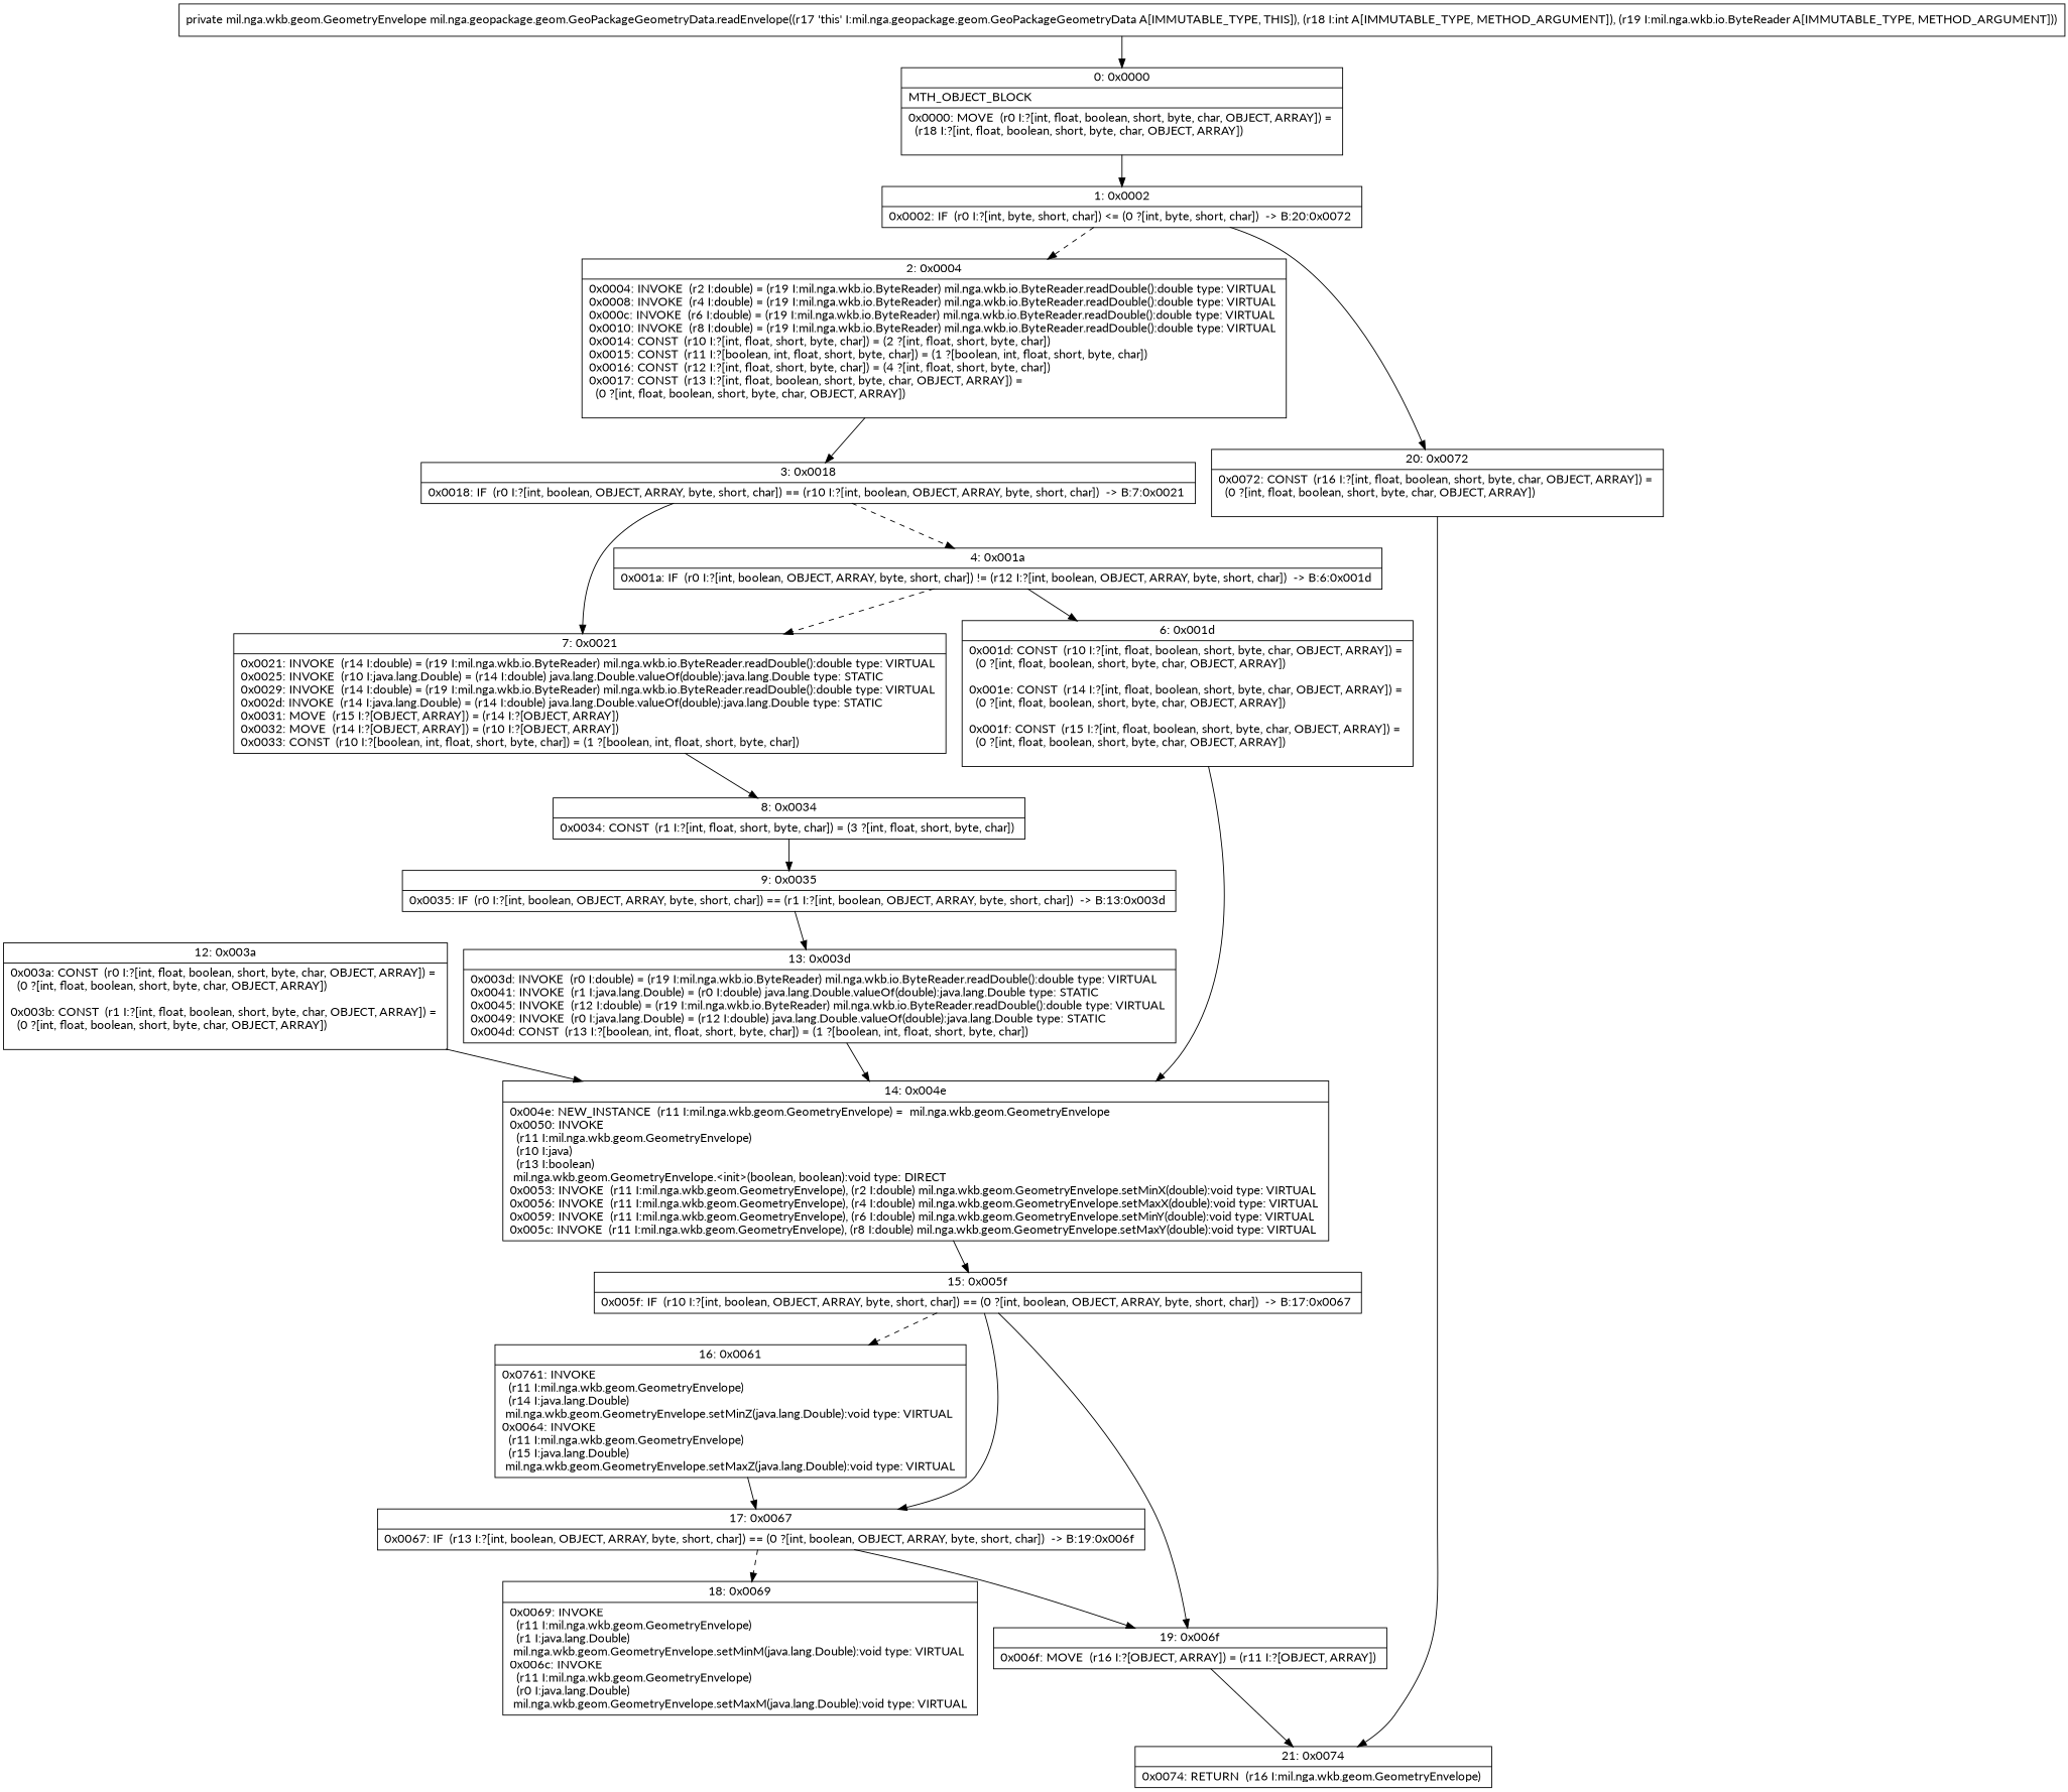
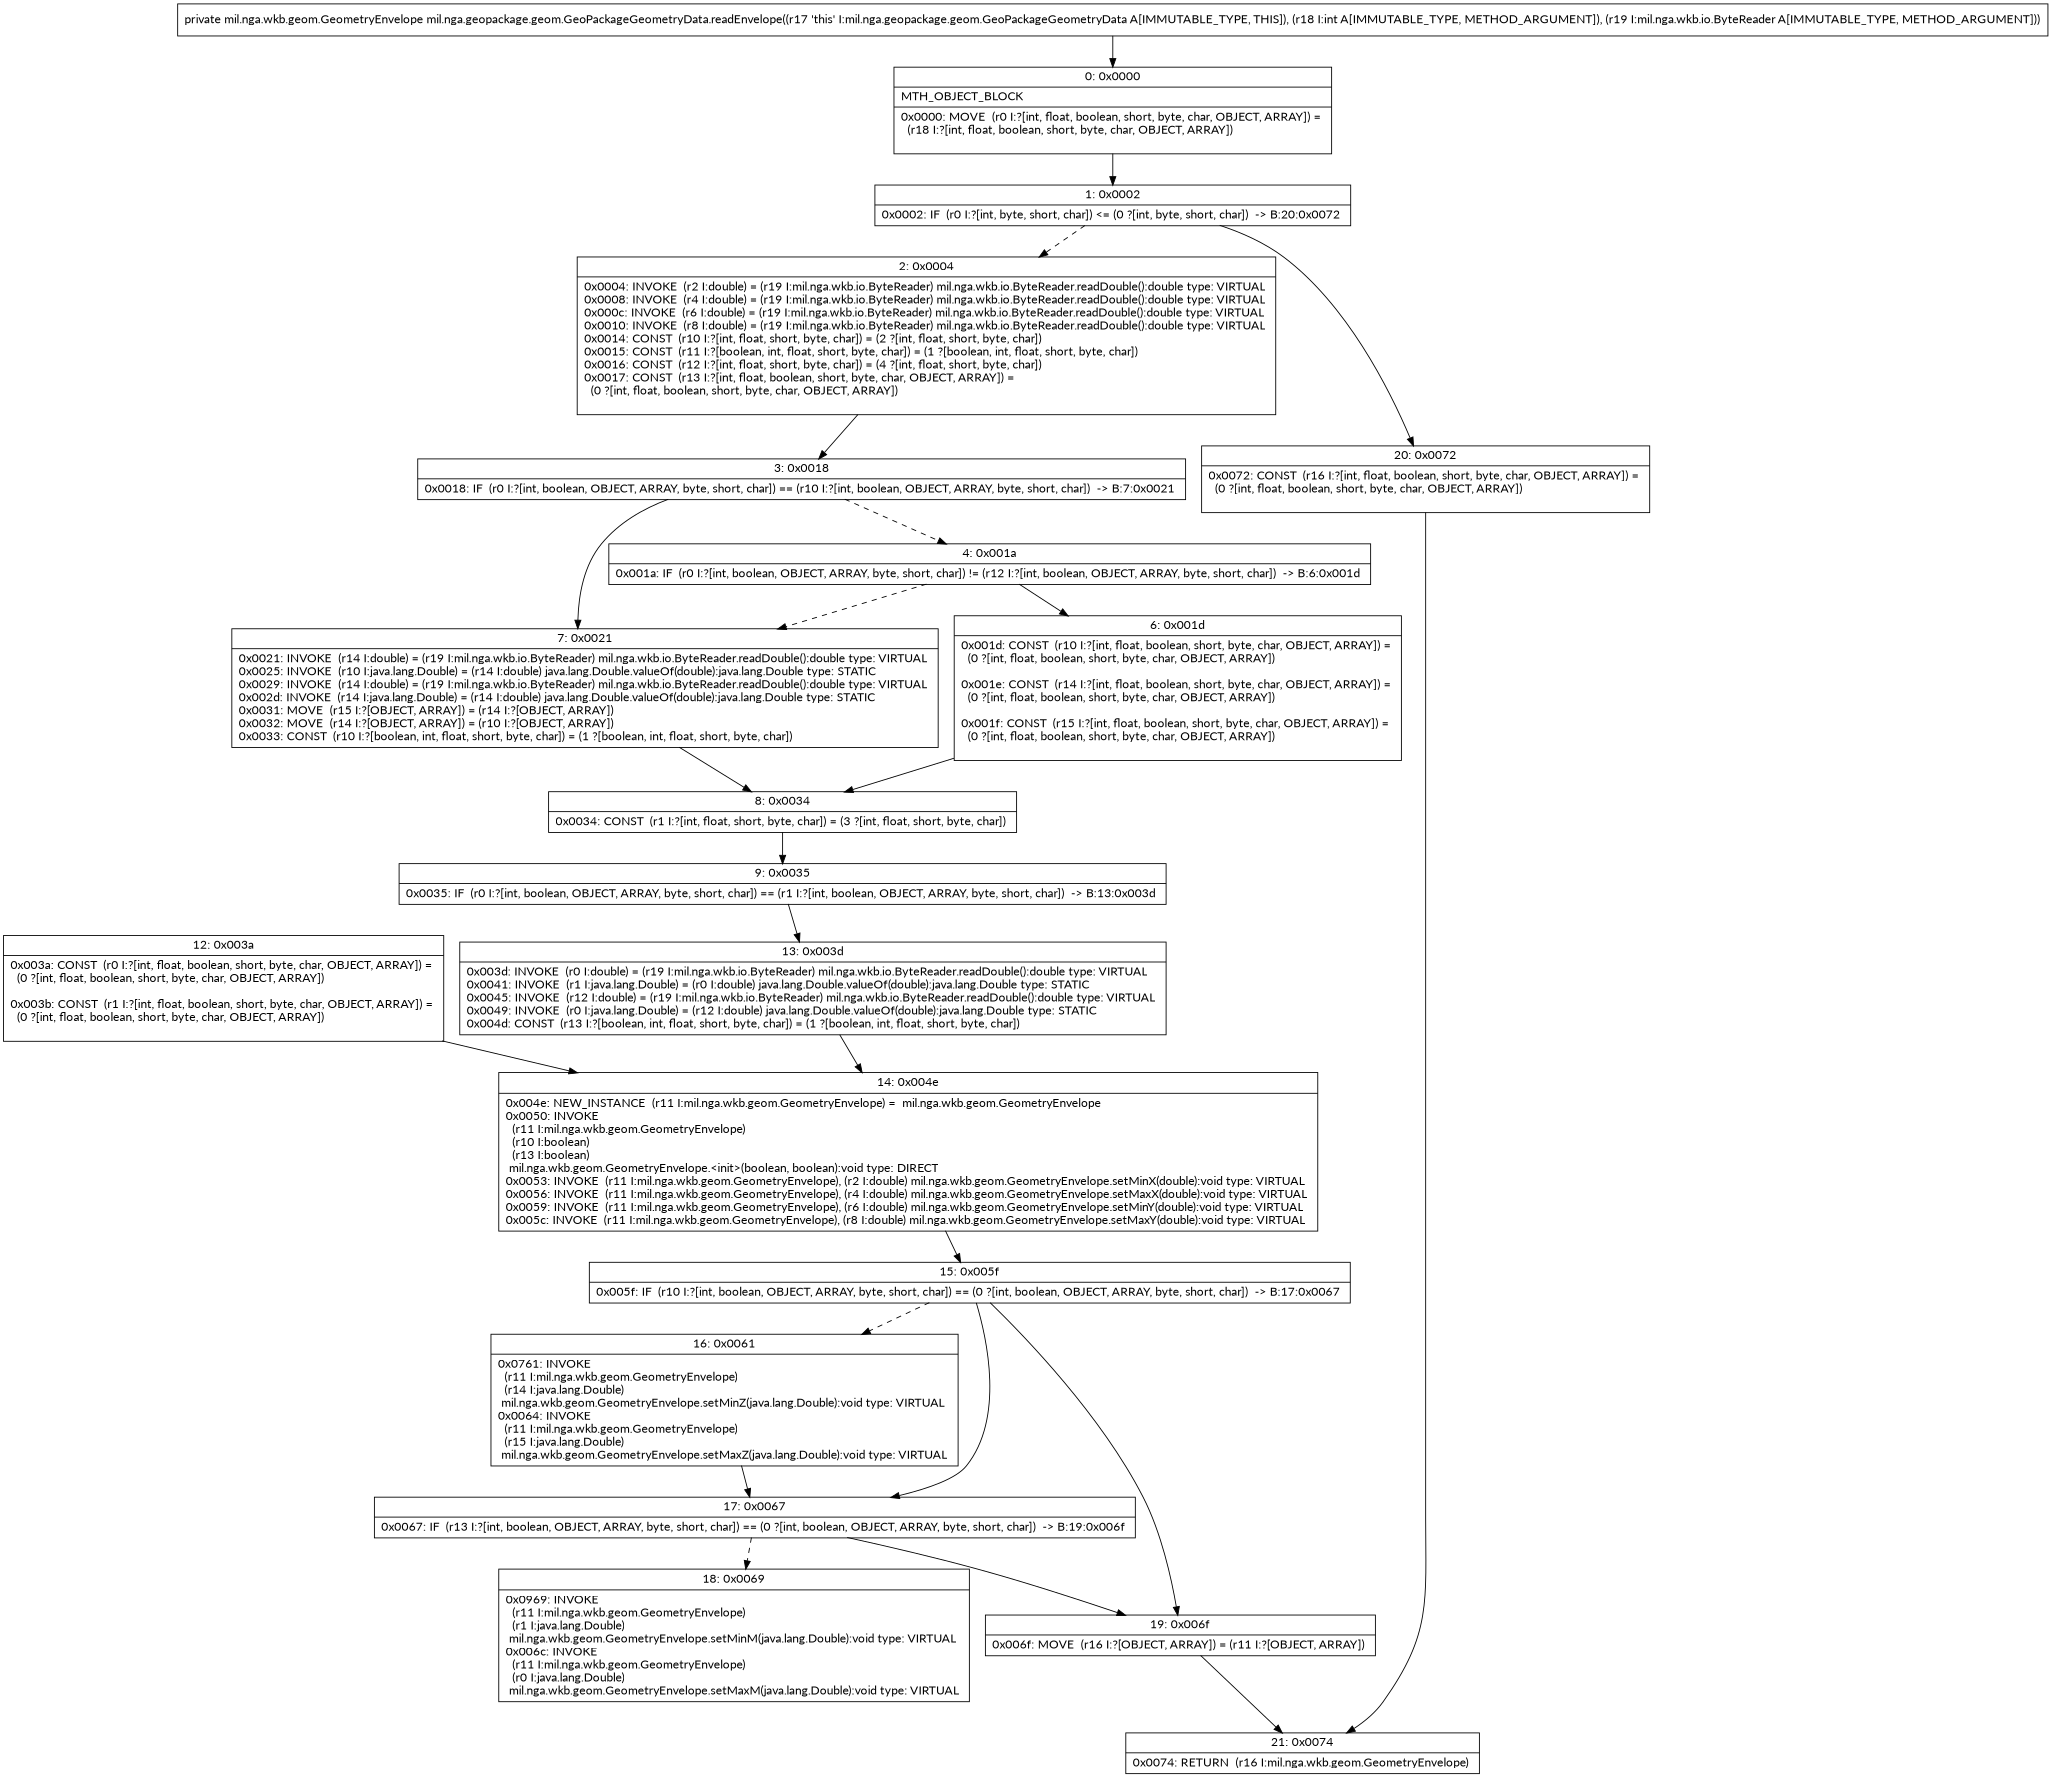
  digraph {
    fontname=Lato
    node [fontname=Lato shape=record]
    edge [fontname=Lato]
    n1 [label="{0\:\ 0x0000|MTH_OBJECT_BLOCK\l|0x0000: MOVE  (r0 I:?[int, float, boolean, short, byte, char, OBJECT, ARRAY]) = \l  (r18 I:?[int, float, boolean, short, byte, char, OBJECT, ARRAY])\l \l}"]
    n2 [label="{1\:\ 0x0002|0x0002: IF  (r0 I:?[int, byte, short, char]) \<= (0 ?[int, byte, short, char])  \-\> B:20:0x0072 \l}"]
    n3 [label="{2\:\ 0x0004|0x0004: INVOKE  (r2 I:double) = (r19 I:mil.nga.wkb.io.ByteReader) mil.nga.wkb.io.ByteReader.readDouble():double type: VIRTUAL \l0x0008: INVOKE  (r4 I:double) = (r19 I:mil.nga.wkb.io.ByteReader) mil.nga.wkb.io.ByteReader.readDouble():double type: VIRTUAL \l0x000c: INVOKE  (r6 I:double) = (r19 I:mil.nga.wkb.io.ByteReader) mil.nga.wkb.io.ByteReader.readDouble():double type: VIRTUAL \l0x0010: INVOKE  (r8 I:double) = (r19 I:mil.nga.wkb.io.ByteReader) mil.nga.wkb.io.ByteReader.readDouble():double type: VIRTUAL \l0x0014: CONST  (r10 I:?[int, float, short, byte, char]) = (2 ?[int, float, short, byte, char]) \l0x0015: CONST  (r11 I:?[boolean, int, float, short, byte, char]) = (1 ?[boolean, int, float, short, byte, char]) \l0x0016: CONST  (r12 I:?[int, float, short, byte, char]) = (4 ?[int, float, short, byte, char]) \l0x0017: CONST  (r13 I:?[int, float, boolean, short, byte, char, OBJECT, ARRAY]) = \l  (0 ?[int, float, boolean, short, byte, char, OBJECT, ARRAY])\l \l}"]
    n4 [label="{20\:\ 0x0072|0x0072: CONST  (r16 I:?[int, float, boolean, short, byte, char, OBJECT, ARRAY]) = \l  (0 ?[int, float, boolean, short, byte, char, OBJECT, ARRAY])\l \l}"]
    n5 [label="{3\:\ 0x0018|0x0018: IF  (r0 I:?[int, boolean, OBJECT, ARRAY, byte, short, char]) == (r10 I:?[int, boolean, OBJECT, ARRAY, byte, short, char])  \-\> B:7:0x0021 \l}"]
    n6 [label="{21\:\ 0x0074|0x0074: RETURN  (r16 I:mil.nga.wkb.geom.GeometryEnvelope) \l}"]
    n7 [label="{4\:\ 0x001a|0x001a: IF  (r0 I:?[int, boolean, OBJECT, ARRAY, byte, short, char]) != (r12 I:?[int, boolean, OBJECT, ARRAY, byte, short, char])  \-\> B:6:0x001d \l}"]
    n8 [label="{7\:\ 0x0021|0x0021: INVOKE  (r14 I:double) = (r19 I:mil.nga.wkb.io.ByteReader) mil.nga.wkb.io.ByteReader.readDouble():double type: VIRTUAL \l0x0025: INVOKE  (r10 I:java.lang.Double) = (r14 I:double) java.lang.Double.valueOf(double):java.lang.Double type: STATIC \l0x0029: INVOKE  (r14 I:double) = (r19 I:mil.nga.wkb.io.ByteReader) mil.nga.wkb.io.ByteReader.readDouble():double type: VIRTUAL \l0x002d: INVOKE  (r14 I:java.lang.Double) = (r14 I:double) java.lang.Double.valueOf(double):java.lang.Double type: STATIC \l0x0031: MOVE  (r15 I:?[OBJECT, ARRAY]) = (r14 I:?[OBJECT, ARRAY]) \l0x0032: MOVE  (r14 I:?[OBJECT, ARRAY]) = (r10 I:?[OBJECT, ARRAY]) \l0x0033: CONST  (r10 I:?[boolean, int, float, short, byte, char]) = (1 ?[boolean, int, float, short, byte, char]) \l}"]
    n9 [label="{6\:\ 0x001d|0x001d: CONST  (r10 I:?[int, float, boolean, short, byte, char, OBJECT, ARRAY]) = \l  (0 ?[int, float, boolean, short, byte, char, OBJECT, ARRAY])\l \l0x001e: CONST  (r14 I:?[int, float, boolean, short, byte, char, OBJECT, ARRAY]) = \l  (0 ?[int, float, boolean, short, byte, char, OBJECT, ARRAY])\l \l0x001f: CONST  (r15 I:?[int, float, boolean, short, byte, char, OBJECT, ARRAY]) = \l  (0 ?[int, float, boolean, short, byte, char, OBJECT, ARRAY])\l \l}"]
    n10 [label="{8\:\ 0x0034|0x0034: CONST  (r1 I:?[int, float, short, byte, char]) = (3 ?[int, float, short, byte, char]) \l}"]
    n11 [label="{9\:\ 0x0035|0x0035: IF  (r0 I:?[int, boolean, OBJECT, ARRAY, byte, short, char]) == (r1 I:?[int, boolean, OBJECT, ARRAY, byte, short, char])  \-\> B:13:0x003d \l}"]
    n12 [label="{13\:\ 0x003d|0x003d: INVOKE  (r0 I:double) = (r19 I:mil.nga.wkb.io.ByteReader) mil.nga.wkb.io.ByteReader.readDouble():double type: VIRTUAL \l0x0041: INVOKE  (r1 I:java.lang.Double) = (r0 I:double) java.lang.Double.valueOf(double):java.lang.Double type: STATIC \l0x0045: INVOKE  (r12 I:double) = (r19 I:mil.nga.wkb.io.ByteReader) mil.nga.wkb.io.ByteReader.readDouble():double type: VIRTUAL \l0x0049: INVOKE  (r0 I:java.lang.Double) = (r12 I:double) java.lang.Double.valueOf(double):java.lang.Double type: STATIC \l0x004d: CONST  (r13 I:?[boolean, int, float, short, byte, char]) = (1 ?[boolean, int, float, short, byte, char]) \l}"]
-   n13 [label="{14\:\ 0x004e|0x004e: NEW_INSTANCE  (r11 I:mil.nga.wkb.geom.GeometryEnvelope) =  mil.nga.wkb.geom.GeometryEnvelope \l0x0050: INVOKE  \l  (r11 I:mil.nga.wkb.geom.GeometryEnvelope)\l  (r10 I:java)\l  (r13 I:boolean)\l mil.nga.wkb.geom.GeometryEnvelope.\<init\>(boolean, boolean):void type: DIRECT \l0x0053: INVOKE  (r11 I:mil.nga.wkb.geom.GeometryEnvelope), (r2 I:double) mil.nga.wkb.geom.GeometryEnvelope.setMinX(double):void type: VIRTUAL \l0x0056: INVOKE  (r11 I:mil.nga.wkb.geom.GeometryEnvelope), (r4 I:double) mil.nga.wkb.geom.GeometryEnvelope.setMaxX(double):void type: VIRTUAL \l0x0059: INVOKE  (r11 I:mil.nga.wkb.geom.GeometryEnvelope), (r6 I:double) mil.nga.wkb.geom.GeometryEnvelope.setMinY(double):void type: VIRTUAL \l0x005c: INVOKE  (r11 I:mil.nga.wkb.geom.GeometryEnvelope), (r8 I:double) mil.nga.wkb.geom.GeometryEnvelope.setMaxY(double):void type: VIRTUAL \l}"]
+   n13 [label="{14\:\ 0x004e|0x004e: NEW_INSTANCE  (r11 I:mil.nga.wkb.geom.GeometryEnvelope) =  mil.nga.wkb.geom.GeometryEnvelope \l0x0050: INVOKE  \l  (r11 I:mil.nga.wkb.geom.GeometryEnvelope)\l  (r10 I:boolean)\l  (r13 I:boolean)\l mil.nga.wkb.geom.GeometryEnvelope.\<init\>(boolean, boolean):void type: DIRECT \l0x0053: INVOKE  (r11 I:mil.nga.wkb.geom.GeometryEnvelope), (r2 I:double) mil.nga.wkb.geom.GeometryEnvelope.setMinX(double):void type: VIRTUAL \l0x0056: INVOKE  (r11 I:mil.nga.wkb.geom.GeometryEnvelope), (r4 I:double) mil.nga.wkb.geom.GeometryEnvelope.setMaxX(double):void type: VIRTUAL \l0x0059: INVOKE  (r11 I:mil.nga.wkb.geom.GeometryEnvelope), (r6 I:double) mil.nga.wkb.geom.GeometryEnvelope.setMinY(double):void type: VIRTUAL \l0x005c: INVOKE  (r11 I:mil.nga.wkb.geom.GeometryEnvelope), (r8 I:double) mil.nga.wkb.geom.GeometryEnvelope.setMaxY(double):void type: VIRTUAL \l}"]
    n14 [label="{12\:\ 0x003a|0x003a: CONST  (r0 I:?[int, float, boolean, short, byte, char, OBJECT, ARRAY]) = \l  (0 ?[int, float, boolean, short, byte, char, OBJECT, ARRAY])\l \l0x003b: CONST  (r1 I:?[int, float, boolean, short, byte, char, OBJECT, ARRAY]) = \l  (0 ?[int, float, boolean, short, byte, char, OBJECT, ARRAY])\l \l}"]
    n15 [label="{15\:\ 0x005f|0x005f: IF  (r10 I:?[int, boolean, OBJECT, ARRAY, byte, short, char]) == (0 ?[int, boolean, OBJECT, ARRAY, byte, short, char])  \-\> B:17:0x0067 \l}"]
    n16 [label="{16\:\ 0x0061|0x0761: INVOKE  \l  (r11 I:mil.nga.wkb.geom.GeometryEnvelope)\l  (r14 I:java.lang.Double)\l mil.nga.wkb.geom.GeometryEnvelope.setMinZ(java.lang.Double):void type: VIRTUAL \l0x0064: INVOKE  \l  (r11 I:mil.nga.wkb.geom.GeometryEnvelope)\l  (r15 I:java.lang.Double)\l mil.nga.wkb.geom.GeometryEnvelope.setMaxZ(java.lang.Double):void type: VIRTUAL \l}"]
    n17 [label="{17\:\ 0x0067|0x0067: IF  (r13 I:?[int, boolean, OBJECT, ARRAY, byte, short, char]) == (0 ?[int, boolean, OBJECT, ARRAY, byte, short, char])  \-\> B:19:0x006f \l}"]
    n18 [label="{19\:\ 0x006f|0x006f: MOVE  (r16 I:?[OBJECT, ARRAY]) = (r11 I:?[OBJECT, ARRAY]) \l}"]
-   n19 [label="{18\:\ 0x0069|0x0069: INVOKE  \l  (r11 I:mil.nga.wkb.geom.GeometryEnvelope)\l  (r1 I:java.lang.Double)\l mil.nga.wkb.geom.GeometryEnvelope.setMinM(java.lang.Double):void type: VIRTUAL \l0x006c: INVOKE  \l  (r11 I:mil.nga.wkb.geom.GeometryEnvelope)\l  (r0 I:java.lang.Double)\l mil.nga.wkb.geom.GeometryEnvelope.setMaxM(java.lang.Double):void type: VIRTUAL \l}"]
+   n19 [label="{18\:\ 0x0069|0x0969: INVOKE  \l  (r11 I:mil.nga.wkb.geom.GeometryEnvelope)\l  (r1 I:java.lang.Double)\l mil.nga.wkb.geom.GeometryEnvelope.setMinM(java.lang.Double):void type: VIRTUAL \l0x006c: INVOKE  \l  (r11 I:mil.nga.wkb.geom.GeometryEnvelope)\l  (r0 I:java.lang.Double)\l mil.nga.wkb.geom.GeometryEnvelope.setMaxM(java.lang.Double):void type: VIRTUAL \l}"]
    n20 [label="{private mil.nga.wkb.geom.GeometryEnvelope mil.nga.geopackage.geom.GeoPackageGeometryData.readEnvelope((r17 'this' I:mil.nga.geopackage.geom.GeoPackageGeometryData A[IMMUTABLE_TYPE, THIS]), (r18 I:int A[IMMUTABLE_TYPE, METHOD_ARGUMENT]), (r19 I:mil.nga.wkb.io.ByteReader A[IMMUTABLE_TYPE, METHOD_ARGUMENT])) }"]
    n1 -> n2
    n2 -> n3 [style=dashed]
    n2 -> n4
    n3 -> n5
    n4 -> n6
    n5 -> n7 [style=dashed]
    n5 -> n8
    n7 -> n8 [style=dashed]
    n7 -> n9
    n8 -> n10
-   n9 -> n13
+   n9 -> n10
    n10 -> n11
    n11 -> n12
    n12 -> n13
    n13 -> n15
    n14 -> n13
    n15 -> n16 [style=dashed]
    n15 -> n17
    n15 -> n18
    n16 -> n17
    n17 -> n18
    n17 -> n19 [style=dashed]
    n18 -> n6
    n20 -> n1
  }
